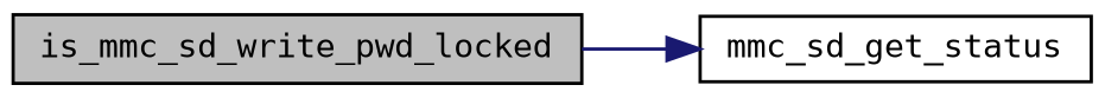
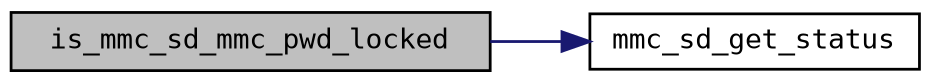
  digraph {
    rankdir=LR
    fontname="DejaVu Sans Mono"
    node [color=black fontname="DejaVu Sans Mono" fontsize=10 shape=record style=filled]
-   n1 [fillcolor=grey75 fontcolor=black height=0.2 label=is_mmc_sd_write_pwd_locked width=0.4]
+   n1 [fillcolor=grey75 fontcolor=black height=0.2 label=is_mmc_sd_mmc_pwd_locked width=0.4]
    n2 [fillcolor=white height=0.2 label=mmc_sd_get_status width=0.4]
    n1 -> n2 [color=midnightblue fontname="DejaVu Sans Mono" fontsize=10 labelfontname="FreeSans.ttf" labelfontsize=10 style=solid]
  }
